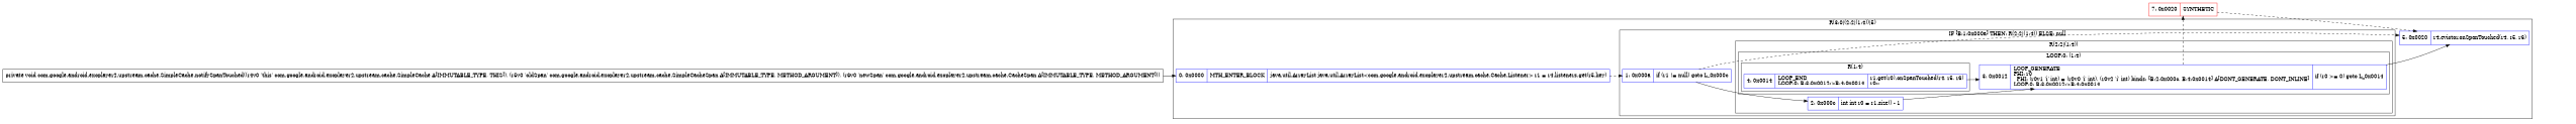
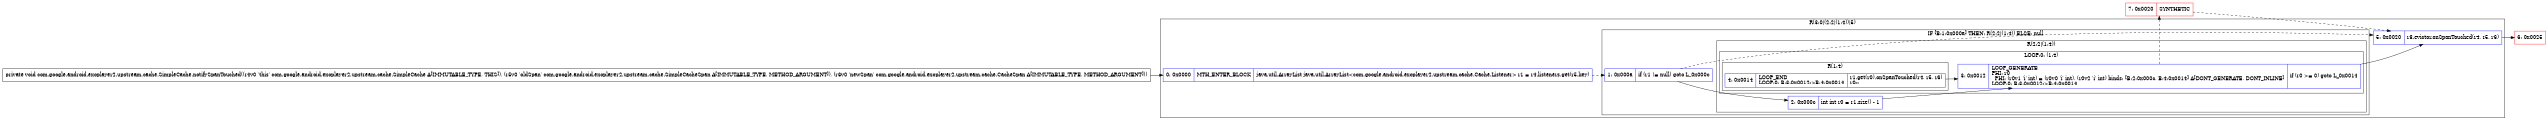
  digraph {
    rankdir=LR
    node [color=blue shape=record]
    n1 [label="{4\:\ 0x0014|LOOP_END\lLOOP:0: B:3:0x0012\-\>B:4:0x0014\l|r1.get(r0).onSpanTouched(r4, r5, r6)\lr0\-\-\l}"]
    n2 [label="{3\:\ 0x0012|LOOP_GENERATE\lPHI: r0 \l  PHI: (r0v1 'i' int) = (r0v0 'i' int), (r0v2 'i' int) binds: [B:2:0x000c, B:4:0x0014] A[DONT_GENERATE, DONT_INLINE]\lLOOP:0: B:3:0x0012\-\>B:4:0x0014\l|if (r0 \>= 0) goto L_0x0014\l}"]
    n3 [label="{2\:\ 0x000c|int int r0 = r1.size() \- 1\l}"]
    n4 [label="{1\:\ 0x000a|if (r1 != null) goto L_0x000c\l}"]
    n5 [label="{0\:\ 0x0000|MTH_ENTER_BLOCK\l|java.util.ArrayList java.util.ArrayList\<com.google.android.exoplayer2.upstream.cache.Cache.Listener\> r1 = r4.listeners.get(r5.key)\l}"]
-   n6 [label="{5\:\ 0x0020|r4.evictor.onSpanTouched(r4, r5, r6)\l}"]
+   n6 [label="{5\:\ 0x0020|r8.evictor.onSpanTouched(r4, r5, r6)\l}"]
    n7 [color=red label="{7\:\ 0x0020|SYNTHETIC\l}"]
+   n8 [color=red label="{6\:\ 0x0025}"]
    n9 [label="{private void com.google.android.exoplayer2.upstream.cache.SimpleCache.notifySpanTouched((r4v0 'this' com.google.android.exoplayer2.upstream.cache.SimpleCache A[IMMUTABLE_TYPE, THIS]), (r5v0 'oldSpan' com.google.android.exoplayer2.upstream.cache.SimpleCacheSpan A[IMMUTABLE_TYPE, METHOD_ARGUMENT]), (r6v0 'newSpan' com.google.android.exoplayer2.upstream.cache.CacheSpan A[IMMUTABLE_TYPE, METHOD_ARGUMENT])) }" color=""]
    subgraph cluster_1 {
      label="R(3:0|(2:2|(1:4))|5)"
      n5
      n6
      subgraph cluster_2 {
        label="IF [B:1:0x000a] THEN: R(2:2|(1:4)) ELSE: null"
        n4
        subgraph cluster_3 {
          label="R(2:2|(1:4))"
          n3
          subgraph cluster_4 {
            label="LOOP:0: (1:4)"
            n2
            subgraph cluster_5 {
              label="R(1:4)"
              n1
            }
          }
        }
      }
    }
    n1 -> n2
    n2 -> n6
    n2 -> n7 [style=dashed]
    n3 -> n2
    n4 -> n3
    n4 -> n6 [style=dashed]
    n5 -> n4 [style=dashed]
+   n6 -> n8
    n7 -> n6 [style=dashed]
    n9 -> n5
  }
